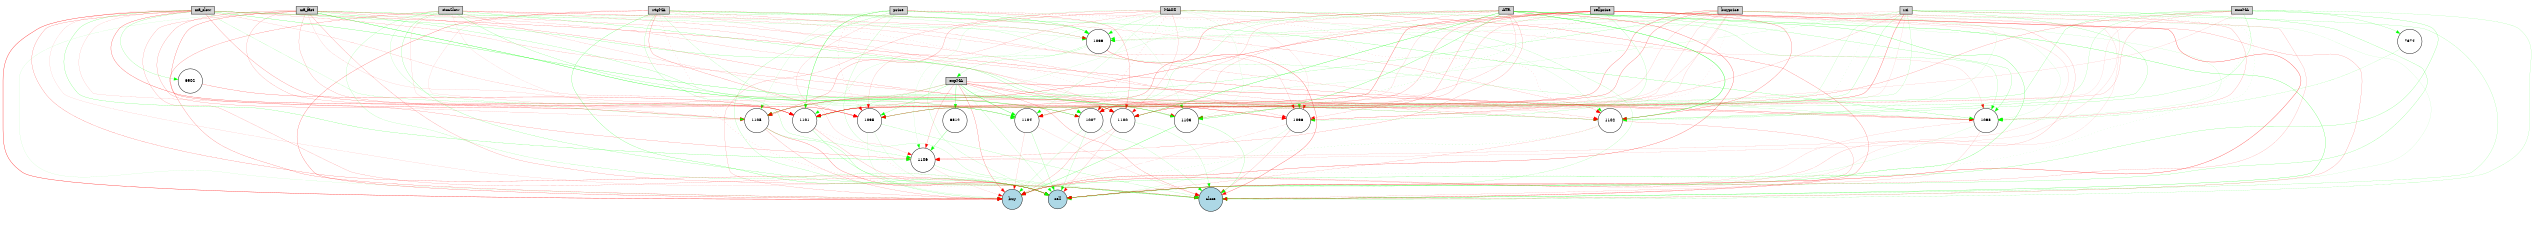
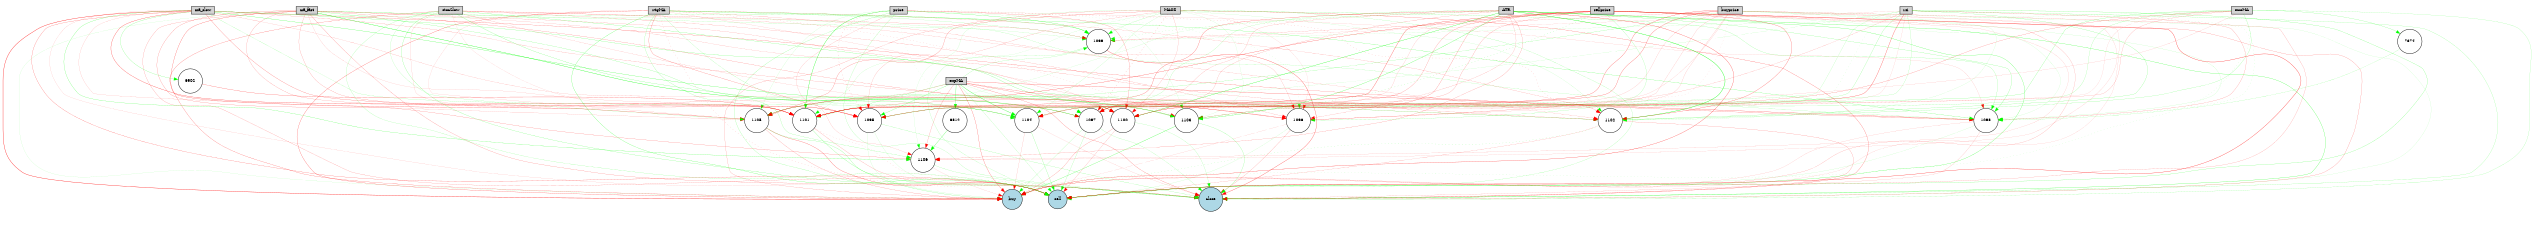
  digraph {
    node [fillcolor=white fontsize=9 shape=circle style=filled]
    edge [color=red style=solid]
    price [fillcolor=lightgray height=0.2 shape=box width=0.2]
    buy [fillcolor=lightblue height=0.2 width=0.2]
    sell [fillcolor=lightblue height=0.2 width=0.2]
    close [fillcolor=lightblue height=0.2 width=0.2]
    1095 [height=0.2 width=0.2]
    1096 [height=0.2 width=0.2]
-   1097 [height=0.2 width=0.2 label=1007]
+   1097 [height=0.2 width=0.2]
    1098 [height=0.2 width=0.2]
    1099 [height=0.2 width=0.2]
    1100 [height=0.2 width=0.2]
    1101 [height=0.2 width=0.2]
    1102 [height=0.2 width=0.2]
    1103 [height=0.2 width=0.2]
    1104 [height=0.2 width=0.2]
    1105 [height=0.2 width=0.2]
    1106 [height=0.2 width=0.2]
    ma_fast [fillcolor=lightgray height=0.2 shape=box width=0.2]
    ma_slow [fillcolor=lightgray height=0.2 shape=box width=0.2]
    6902 [height=0.2 width=0.2]
    expMA [fillcolor=lightgray height=0.2 shape=box width=0.2]
    6812 [height=0.2 width=0.2]
    wtgMA [fillcolor=lightgray height=0.2 shape=box width=0.2]
    stocSlow [fillcolor=lightgray height=0.2 shape=box width=0.2]
    MACD [fillcolor=lightgray height=0.2 shape=box width=0.2]
    rsi [fillcolor=lightgray height=0.2 shape=box width=0.2]
    smoMA [fillcolor=lightgray height=0.2 shape=box width=0.2]
    7374 [height=0.2 width=0.2]
    ATR [fillcolor=lightgray height=0.2 shape=box width=0.2]
    buyprice [fillcolor=lightgray height=0.2 shape=box width=0.2]
    sellprice [fillcolor=lightgray height=0.2 shape=box width=0.2]
    price -> buy [color=green penwidth=0.11863536972494579]
    price -> sell [color=green penwidth=0.27555051153022475]
    price -> close [color=green penwidth=0.22416265714507067]
    price -> 1095 [penwidth=0.32303761182369894 style=dotted]
    price -> 1096 [color=green penwidth=0.15635080885801209 style=dotted]
    price -> 1097 [color=green penwidth=0.1094119618961911]
    price -> 1098 [penwidth=0.1575415281328456]
    price -> 1099 [color=green penwidth=0.43045629075091774]
    price -> 1100 [penwidth=0.3211043727156214]
    price -> 1101 [color=green penwidth=0.6687625683208075]
    price -> 1102 [penwidth=0.249192814704548 style=dotted]
    price -> 1103 [color=green penwidth=0.12196544648773272]
    price -> 1104 [color=green penwidth=0.11934891335936941 style=dotted]
    price -> 1105 [color=green penwidth=0.1393815132188031]
    price -> 1106 [penwidth=0.18481868869657225]
    1095 -> buy [color=green penwidth=0.15512205312189659]
    1095 -> sell [color=green penwidth=0.14395276768267468]
    1095 -> close [color=green penwidth=0.24064597584388833]
    1096 -> buy [penwidth=0.11956012274684377]
    1096 -> sell [color=green penwidth=0.1506268030489037]
    1096 -> close [penwidth=0.25409143309567106]
    1097 -> buy [color=green penwidth=0.19867285821110034]
    1097 -> sell [color=green penwidth=0.2359279383139221]
    1097 -> close [color=green penwidth=0.2094112820912052]
    1098 -> buy [penwidth=0.1632393568261093]
    1098 -> sell [color=green penwidth=0.14234491381698083]
    1098 -> close [penwidth=0.1837463381987552]
    1099 -> buy [penwidth=0.1088428479879481]
    1099 -> sell [color=green penwidth=0.2051767807664457]
    1099 -> close [penwidth=0.5282234811397134]
    1100 -> buy [penwidth=0.2933255529286708]
    1100 -> sell [penwidth=0.21985536890727353]
    1100 -> close [color=green penwidth=0.20867307993896447]
    1101 -> buy [color=green penwidth=0.3231337896441645]
    1101 -> sell [penwidth=0.26657661750555384]
    1101 -> close [penwidth=0.20002853786417674 style=dotted]
    1102 -> buy [color=green penwidth=0.2713302883942648 style=dotted]
    1102 -> sell [penwidth=0.19889668934357027]
    1102 -> close [penwidth=0.275801571233387]
    1103 -> buy [color=green penwidth=0.4469338783441996]
    1103 -> sell [color=green penwidth=0.11249819298269471]
    1103 -> close [color=green penwidth=0.2890610005171347]
    1104 -> buy [penwidth=0.19413613830966409]
    1104 -> sell [color=green penwidth=0.305291033231069]
    1104 -> close [penwidth=0.1528281116975257]
    1105 -> buy [penwidth=0.2817852590666384]
    1105 -> sell [penwidth=0.45184680562423785]
    1105 -> close [color=green penwidth=0.3050106093574836]
    1106 -> buy [penwidth=0.14754350096652313]
    1106 -> sell [color=green penwidth=0.10202225531929185]
    1106 -> close [color=green penwidth=0.2324473462233817]
    ma_fast -> buy [color=green penwidth=0.12972425524666573]
    ma_fast -> sell [penwidth=0.2687293620438609]
    ma_fast -> close [penwidth=0.3001909396333895]
    ma_fast -> 1095 [penwidth=0.2599666746037681]
    ma_fast -> 1096 [penwidth=0.1957611418126621]
    ma_fast -> 1097 [color=green penwidth=0.7160549946533457]
    ma_fast -> 1098 [color=green penwidth=0.21306123926724846]
    ma_fast -> 1099 [color=green penwidth=0.21496794868918712]
    ma_fast -> 1100 [color=green penwidth=0.2989085810329271]
    ma_fast -> 1101 [penwidth=0.2691842530229477]
    ma_fast -> 1102 [penwidth=0.215540883794247]
    ma_fast -> 1103 [penwidth=0.28293385910021507]
    ma_fast -> 1104 [penwidth=0.15893034917734167]
    ma_fast -> 1105 [penwidth=0.4428720338822403]
    ma_fast -> 1106 [penwidth=0.31047062653756763]
    ma_slow -> buy [penwidth=0.7410149335477337]
    ma_slow -> sell [penwidth=0.36436876410955954]
    ma_slow -> close [penwidth=0.1426452133696077]
    ma_slow -> 1095 [penwidth=0.365126802047115]
    ma_slow -> 1096 [penwidth=0.23499884346667463]
    ma_slow -> 1097 [color=green penwidth=0.1173192409263428]
    ma_slow -> 1098 [penwidth=0.3473006883661879]
    ma_slow -> 1099 [color=green penwidth=0.16082133004480814]
    ma_slow -> 1100 [penwidth=0.19506111827375394]
    ma_slow -> 1101 [penwidth=0.5265434834471059]
    ma_slow -> 1102 [color=green penwidth=0.3424493514582756]
    ma_slow -> 1103 [color=green penwidth=0.46163198117637305]
    ma_slow -> 1104 [color=green penwidth=0.21913907242307779]
    ma_slow -> 1105 [penwidth=0.17676204554592134]
    ma_slow -> 1106 [color=green penwidth=0.38141865772961225]
    ma_slow -> 6902 [color=green penwidth=0.3236998907233453]
    6902 -> 1101 [penwidth=0.42648723547106693]
    expMA -> buy [penwidth=0.405913140861093]
    expMA -> sell [color=green penwidth=0.20535133092672378]
    expMA -> close [penwidth=0.3518476001680758]
    expMA -> 1095 [color=green penwidth=0.3491314545063747]
    expMA -> 1096 [penwidth=0.3017208374505365]
    expMA -> 1097 [color=green penwidth=0.13910511868887215]
    expMA -> 1098 [penwidth=0.4680420425164874]
-   1099 -> expMA [color=green penwidth=0.23158987947955068]
+   expMA -> 1099 [color=green penwidth=0.23158987947955068]
    expMA -> 1100 [penwidth=0.3386423234251902]
    expMA -> 1101 [color=green penwidth=0.29238833248577273]
    expMA -> 1102 [penwidth=0.11984360373618269]
    expMA -> 1103 [penwidth=0.10111000793951042]
    expMA -> 1104 [color=green penwidth=0.6148015184596309]
    expMA -> 1105 [penwidth=0.23118087299799608]
    expMA -> 1106 [penwidth=0.28074931457470353]
    expMA -> 6812 [color=green penwidth=0.48575426456756954]
    6812 -> 1106 [color=green penwidth=0.46009200127611627]
    wtgMA -> buy [penwidth=0.432586429587301]
    wtgMA -> sell [color=green penwidth=0.4105243908961004]
    wtgMA -> close [penwidth=0.23138627838222578 style=dotted]
    wtgMA -> 1095 [penwidth=0.353017614584091]
    wtgMA -> 1096 [penwidth=0.20215219976411802]
    wtgMA -> 1097 [penwidth=0.11105473941600594]
    wtgMA -> 1098 [color=green penwidth=0.35517854126636694]
    wtgMA -> 1099 [color=green penwidth=0.361170444546593]
    wtgMA -> 1100 [penwidth=0.1511612110727773]
    wtgMA -> 1101 [penwidth=0.11363515240237945]
    wtgMA -> 1102 [penwidth=0.21282276231104272]
    wtgMA -> 1103 [penwidth=0.20131764269056857 style=dotted]
    wtgMA -> 1104 [color=green penwidth=0.20858291481447944]
    wtgMA -> 1105 [penwidth=0.13997480671206805]
    wtgMA -> 1106 [color=green penwidth=0.26307255879496905]
    stocSlow -> buy [penwidth=0.3736198309572327]
    stocSlow -> sell [color=green penwidth=0.23573802939603353]
    stocSlow -> close [color=green penwidth=0.3174681985976937]
    stocSlow -> 1095 [penwidth=0.12018204179377925]
    stocSlow -> 1096 [penwidth=0.22047904071384053]
    stocSlow -> 1097 [penwidth=0.1682212234028106]
    stocSlow -> 1099 [penwidth=0.2627407027346372]
    stocSlow -> 1100 [penwidth=0.10644314684781314 style=dotted]
    stocSlow -> 1101 [penwidth=0.16219664474555254]
    stocSlow -> 1102 [penwidth=0.191443034221136]
    stocSlow -> 1103 [color=green penwidth=0.34467414303718946]
    stocSlow -> 1104 [color=green penwidth=0.34168630934692434]
    stocSlow -> 1105 [color=green penwidth=0.20304029181097294]
    stocSlow -> 1106 [color=green penwidth=0.11005390730790285]
    MACD -> buy [penwidth=0.25627083676178863]
    MACD -> sell [color=green penwidth=0.22732843352966445]
    MACD -> close [penwidth=0.3832253569038462]
    MACD -> 1095 [penwidth=0.21106684933864472]
    MACD -> 1096 [penwidth=0.12108078518046159]
    MACD -> 1097 [penwidth=0.34637356994922 style=dotted]
    MACD -> 1098 [color=green penwidth=0.26230858532986456]
    MACD -> 1099 [color=green penwidth=0.2404878855295521]
    MACD -> 1100 [penwidth=0.20623574915342419]
    MACD -> 1101 [color=green penwidth=0.15029351640901817]
    MACD -> 1102 [color=green penwidth=0.14026559650624587]
    MACD -> 1103 [color=green penwidth=0.1215627627035337]
    MACD -> 1104 [color=green penwidth=0.16840567715597698]
    MACD -> 1105 [penwidth=0.3465980385656876]
    MACD -> 1106 [color=green penwidth=0.12331698589271622]
    rsi -> buy [color=green penwidth=0.1773598061980301 style=dotted]
    rsi -> sell [color=green penwidth=0.32762789643644297]
    rsi -> close [color=green penwidth=0.25190958775801825]
    rsi -> 1095 [color=green penwidth=0.17134153090195278 style=dotted]
    rsi -> 1096 [penwidth=0.21095761552753267]
    rsi -> 1097 [penwidth=0.5245048864738641]
    rsi -> 1098 [penwidth=0.26983896226222426]
    rsi -> 1099 [penwidth=0.12095310270002431]
    rsi -> 1100 [penwidth=0.13480597837551275]
    rsi -> 1101 [color=green penwidth=0.18957460132399417]
    rsi -> 1102 [color=green penwidth=0.29915955045197007]
    rsi -> 1103 [color=green penwidth=0.22196901211483028]
    rsi -> 1104 [color=green penwidth=0.26964129338578396]
    rsi -> 1105 [color=green penwidth=0.12156034880061886]
-   smoMA -> buy [color=green penwidth=0.34601578841169234]
    smoMA -> sell [color=green penwidth=0.11268284834595628]
    smoMA -> close [color=green penwidth=0.22559642241884592]
    smoMA -> 1095 [color=green penwidth=0.3170790882208123]
    smoMA -> 1096 [penwidth=0.15207671668816097]
    smoMA -> 1097 [color=green penwidth=0.2494334674067034]
    smoMA -> 1098 [color=green penwidth=0.20842869346506188 style=dotted]
    smoMA -> 1099 [color=green penwidth=0.12054570133008427]
    smoMA -> 1100 [penwidth=0.12922443858230412]
    smoMA -> 1101 [penwidth=0.31937264659340425]
    smoMA -> 1102 [color=green penwidth=0.2586398421326042]
    smoMA -> 1103 [penwidth=0.22403845831539637]
    smoMA -> 1104 [color=green penwidth=0.1110761430559187]
    smoMA -> 1106 [color=green penwidth=0.10291782506903993]
    smoMA -> 7374 [color=green penwidth=0.30000000000000004]
    7374 -> 1098 [color=green penwidth=0.20697484065564375]
    ATR -> buy [penwidth=0.5092213880385946]
    ATR -> sell [color=green penwidth=0.4438354112493679]
    ATR -> close [color=green penwidth=0.4762203844843974]
    ATR -> 1095 [color=green penwidth=0.2139155483929283]
    ATR -> 1096 [penwidth=0.21260081115674478]
    ATR -> 1097 [penwidth=0.21676914907145972]
    ATR -> 1098 [color=green penwidth=0.30850625060094816]
    ATR -> 1099 [color=green penwidth=0.2457138828673188 style=dotted]
    ATR -> 1100 [color=green penwidth=0.6117016008605283]
    ATR -> 1101 [penwidth=0.4279088575553476]
    ATR -> 1102 [color=green penwidth=0.8048139648982257]
    ATR -> 1103 [color=green penwidth=0.4778139796950165]
    ATR -> 1104 [penwidth=0.21072550464041798]
    ATR -> 1105 [color=green penwidth=0.1400939215419016]
    ATR -> 1106 [penwidth=0.2681543485330772]
    buyprice -> buy [penwidth=0.1415579290298868]
    buyprice -> sell [penwidth=0.2474091055868226]
    buyprice -> close [color=green penwidth=0.12881158948796276]
    buyprice -> 1095 [penwidth=0.4451775564093676]
    buyprice -> 1096 [penwidth=0.1572210248405008]
    buyprice -> 1097 [penwidth=0.1840078008824657]
    buyprice -> 1098 [color=green penwidth=0.1454240659713007]
-   buyprice -> 1099 [color=green penwidth=0.1994629995160319]
+   buyprice -> 1099 [penwidth=0.1994629995160319]
    buyprice -> 1100 [penwidth=0.17982968668689375]
    buyprice -> 1101 [penwidth=0.45840258688451896]
    buyprice -> 1102 [color=green penwidth=0.12930203086620298]
    buyprice -> 1103 [penwidth=0.14482632552475677 style=dotted]
    buyprice -> 1104 [penwidth=0.17885119114101497]
    buyprice -> 1105 [color=green penwidth=0.266560730837719]
    buyprice -> 1106 [penwidth=0.15364584556494082]
    sellprice -> buy [penwidth=0.23051825428994577]
    sellprice -> sell [penwidth=0.61449499566262]
    sellprice -> close [penwidth=0.2950547820933581]
    sellprice -> 1095 [penwidth=0.17827557340760475]
    sellprice -> 1096 [color=green penwidth=0.24323742328894804]
    sellprice -> 1097 [penwidth=0.3290537457254632]
    sellprice -> 1098 [color=green penwidth=0.13056797882856266]
    sellprice -> 1099 [color=green penwidth=0.10454748566664686]
    sellprice -> 1100 [penwidth=0.26705182426586305]
    sellprice -> 1101 [penwidth=0.5289313846412769]
    sellprice -> 1102 [penwidth=0.4312473930719306]
    sellprice -> 1103 [color=green penwidth=0.33394285488427566 style=dotted]
    sellprice -> 1104 [penwidth=0.2912576671957066]
    sellprice -> 1105 [penwidth=0.47416381967948185]
    sellprice -> 1106 [penwidth=0.160336236480562]
  }
